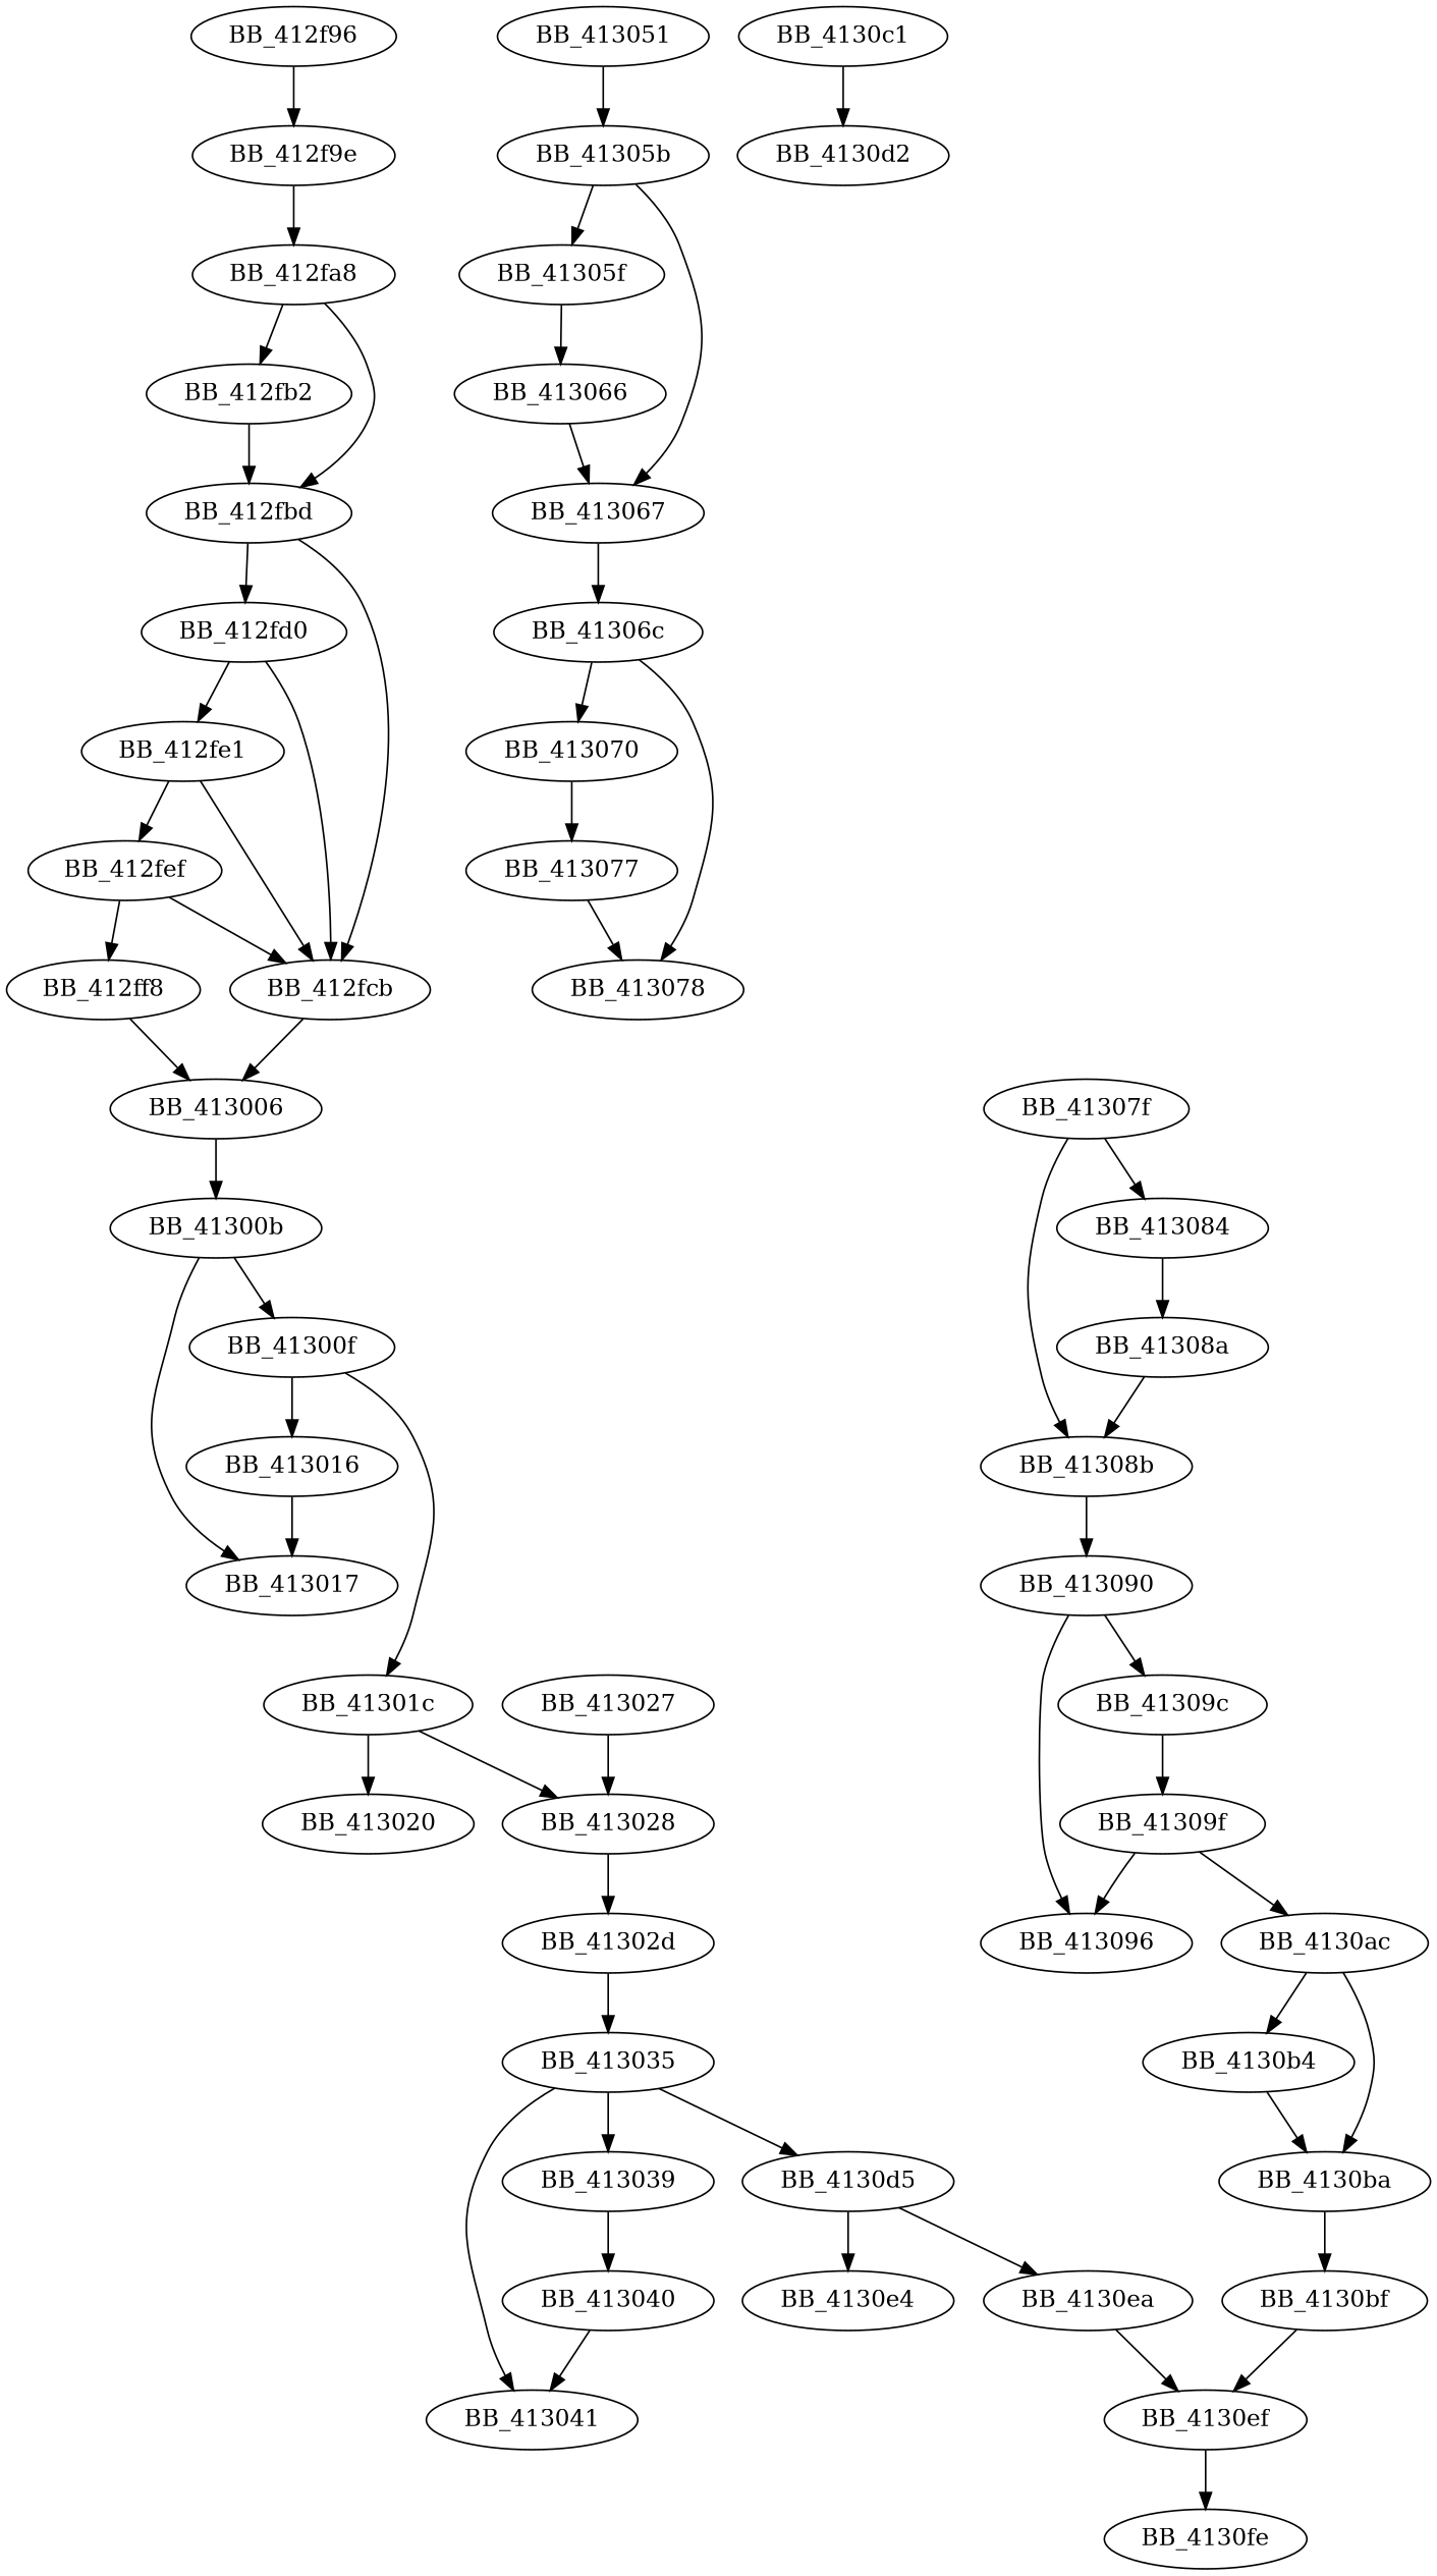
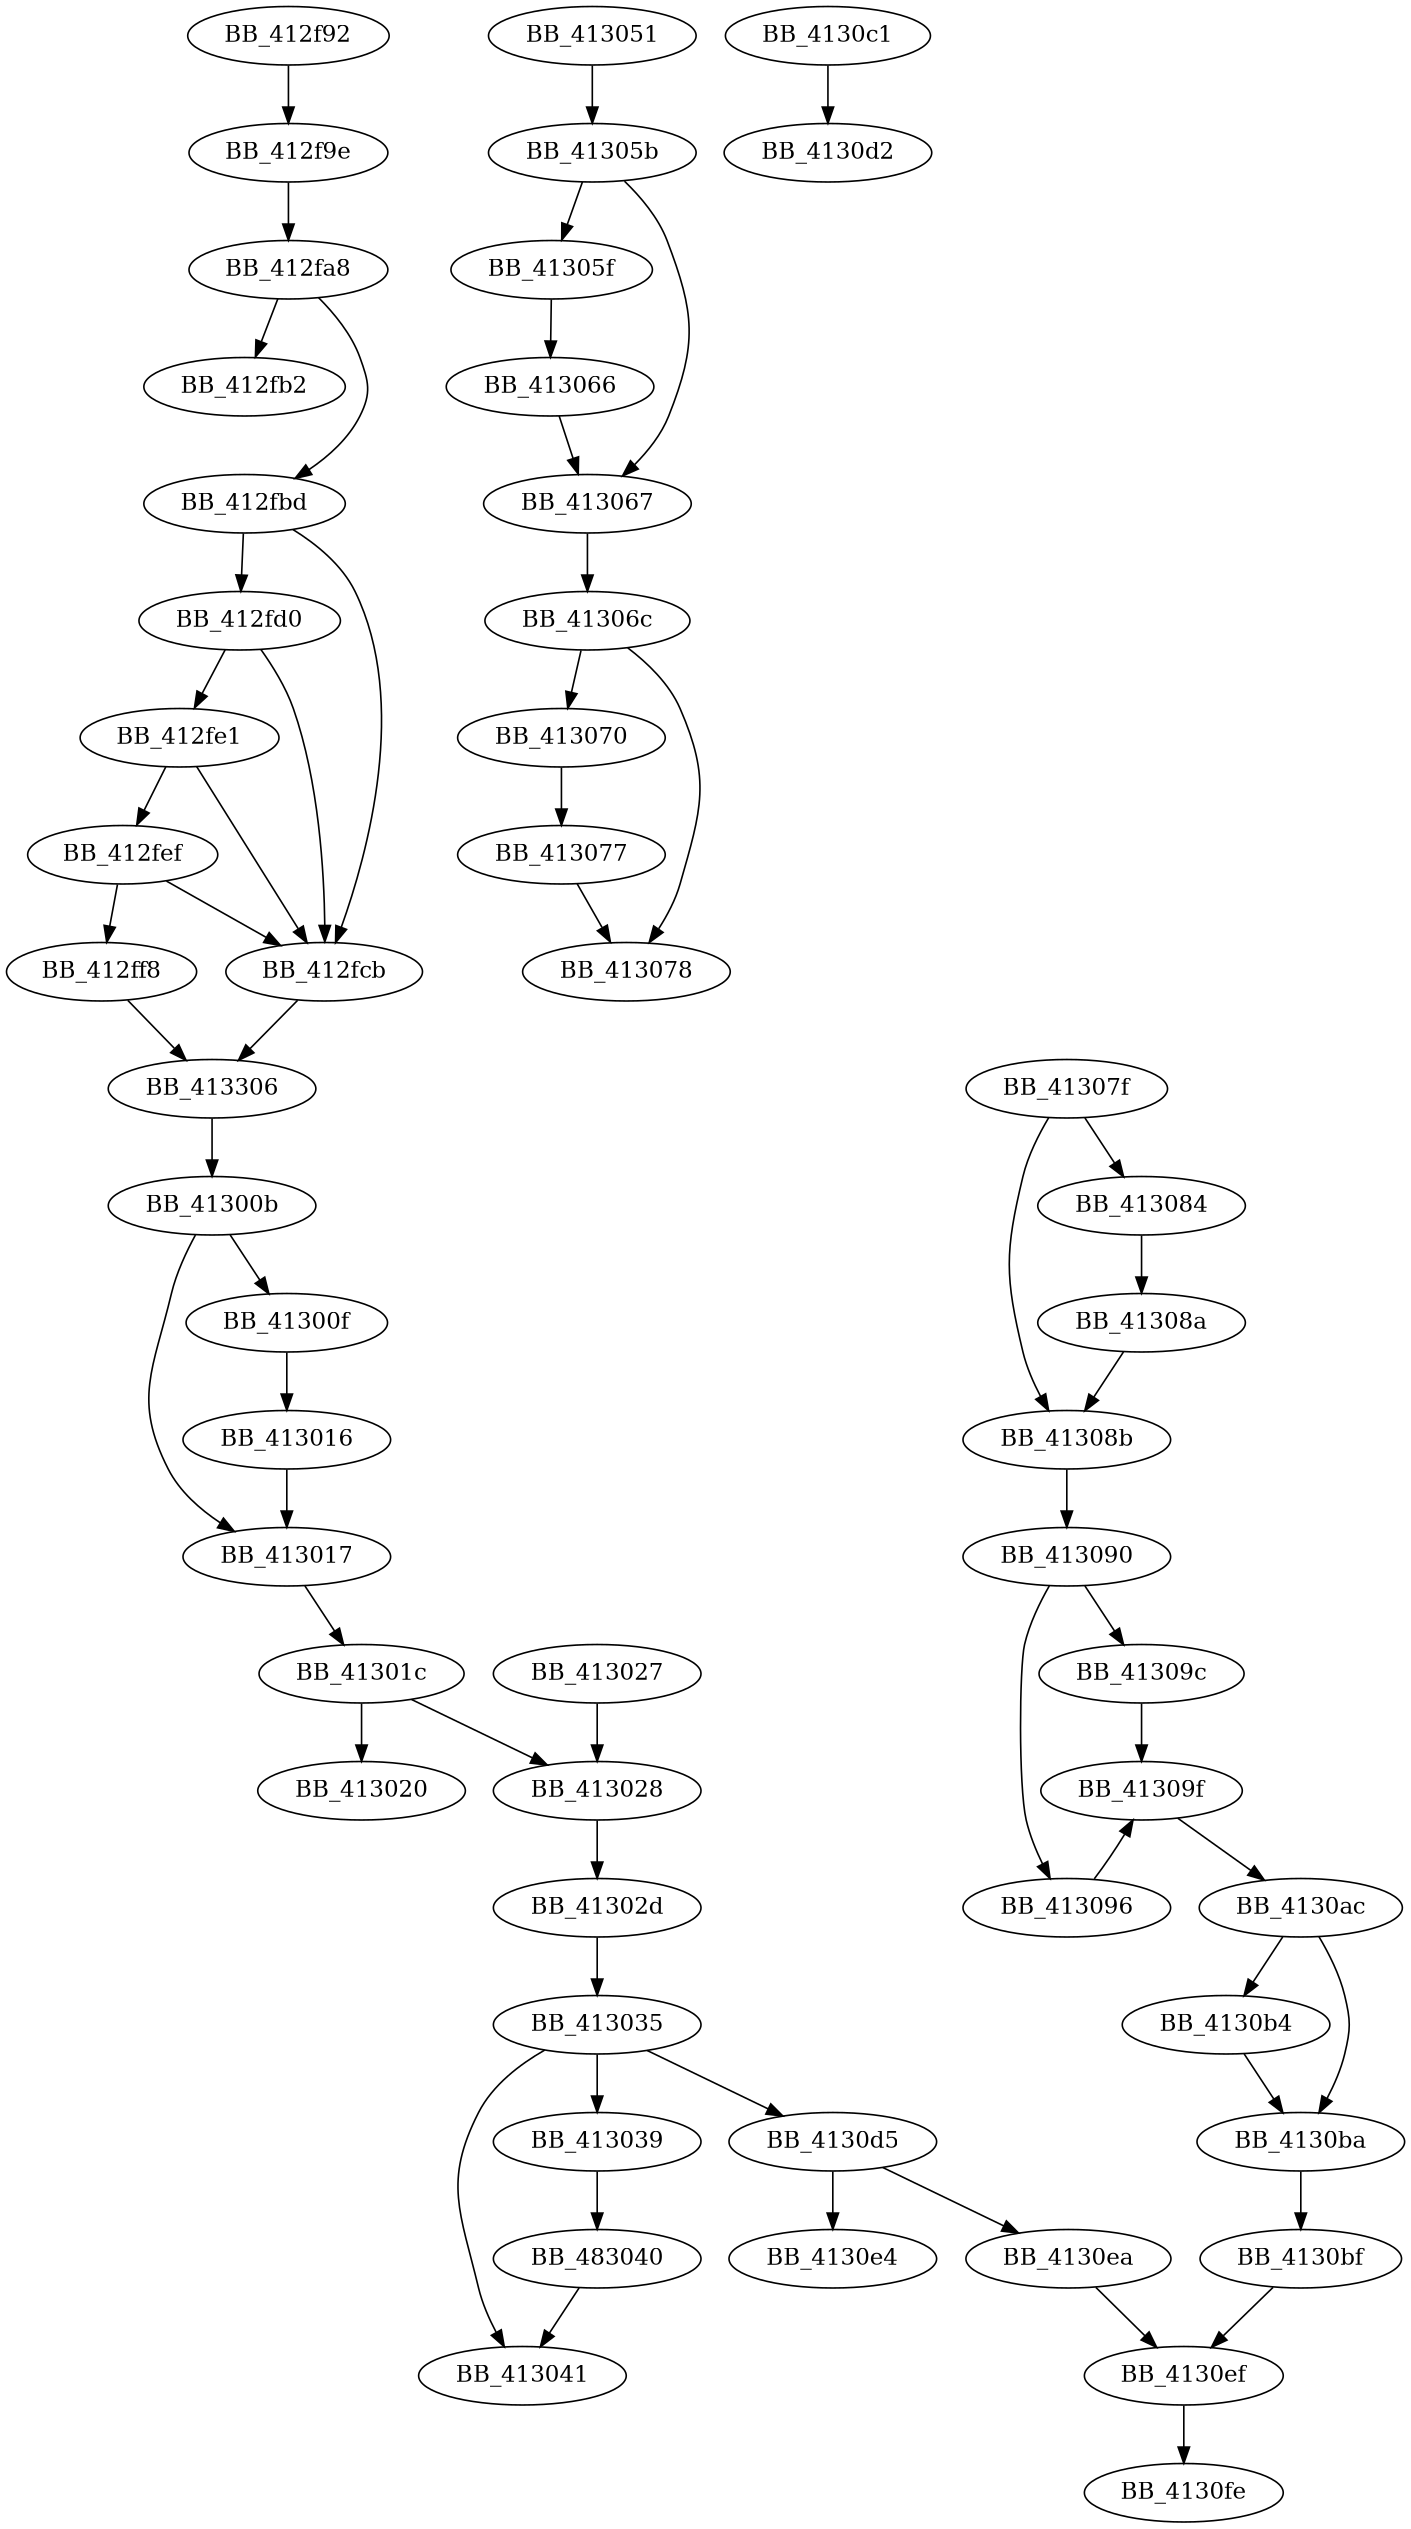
  digraph {
-   BB_412f92 [label=BB_412f96]
+   BB_412f92
    BB_412f9e
    BB_412fa8
    BB_412fb2
    BB_412fbd
    BB_412fcb
    BB_412fd0
-   BB_413006
+   BB_413006 [label=BB_413306]
    BB_412fe1
    BB_41300b
    BB_412fef
    BB_41300f
    BB_413017
    BB_412ff8
    BB_413016
    BB_41301c
    BB_413020
    BB_413028
    BB_41302d
    BB_413027
    BB_413035
    BB_413039
    BB_413041
    BB_4130d5
-   BB_413040
+   BB_413040 [label=BB_483040]
    BB_4130e4
    BB_4130ea
    BB_4130ef
    BB_413051
    BB_41305b
    BB_41305f
    BB_413067
    BB_413066
    BB_41306c
    BB_413070
    BB_413078
    BB_413077
    BB_41307f
    BB_413084
    BB_41308b
    BB_41308a
    BB_413090
    BB_413096
    BB_41309c
    BB_41309f
    BB_4130ac
    BB_4130b4
    BB_4130ba
    BB_4130bf
    BB_4130fe
    BB_4130c1
    BB_4130d2
    BB_412f92 -> BB_412f9e
    BB_412f9e -> BB_412fa8
    BB_412fa8 -> BB_412fb2
    BB_412fa8 -> BB_412fbd
-   BB_412fb2 -> BB_412fbd
    BB_412fbd -> BB_412fcb
    BB_412fbd -> BB_412fd0
    BB_412fcb -> BB_413006
    BB_412fd0 -> BB_412fcb
    BB_412fd0 -> BB_412fe1
    BB_413006 -> BB_41300b
    BB_412fe1 -> BB_412fcb
    BB_412fe1 -> BB_412fef
    BB_41300b -> BB_41300f
    BB_41300b -> BB_413017
    BB_412fef -> BB_412fcb
    BB_412fef -> BB_412ff8
    BB_41300f -> BB_413016
-   BB_41300f -> BB_41301c
+   BB_413017 -> BB_41301c
    BB_412ff8 -> BB_413006
    BB_413016 -> BB_413017
    BB_41301c -> BB_413020
    BB_41301c -> BB_413028
    BB_413028 -> BB_41302d
    BB_41302d -> BB_413035
    BB_413027 -> BB_413028
    BB_413035 -> BB_413039
    BB_413035 -> BB_413041
    BB_413035 -> BB_4130d5
    BB_413039 -> BB_413040
    BB_4130d5 -> BB_4130e4
    BB_4130d5 -> BB_4130ea
    BB_413040 -> BB_413041
    BB_4130ea -> BB_4130ef
    BB_4130ef -> BB_4130fe
    BB_413051 -> BB_41305b
    BB_41305b -> BB_41305f
    BB_41305b -> BB_413067
    BB_41305f -> BB_413066
    BB_413067 -> BB_41306c
    BB_413066 -> BB_413067
    BB_41306c -> BB_413070
    BB_41306c -> BB_413078
    BB_413070 -> BB_413077
    BB_413077 -> BB_413078
    BB_41307f -> BB_413084
    BB_41307f -> BB_41308b
    BB_413084 -> BB_41308a
    BB_41308b -> BB_413090
    BB_41308a -> BB_41308b
    BB_413090 -> BB_413096
    BB_413090 -> BB_41309c
-   BB_41309f -> BB_413096
+   BB_413096 -> BB_41309f
    BB_41309c -> BB_41309f
    BB_41309f -> BB_4130ac
    BB_4130ac -> BB_4130b4
    BB_4130ac -> BB_4130ba
    BB_4130b4 -> BB_4130ba
    BB_4130ba -> BB_4130bf
    BB_4130bf -> BB_4130ef
    BB_4130c1 -> BB_4130d2
  }
